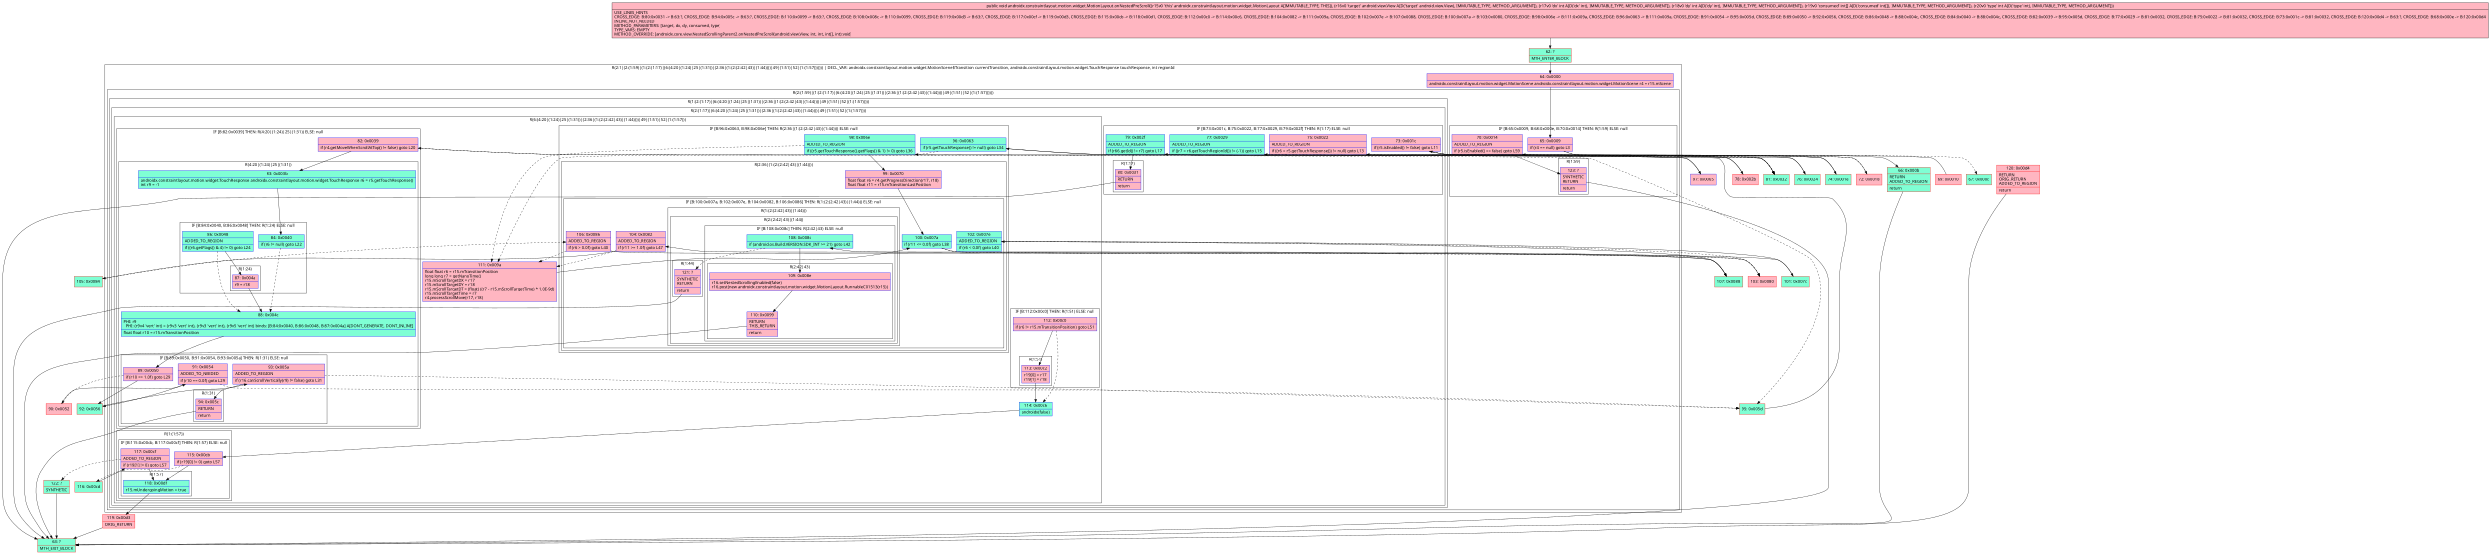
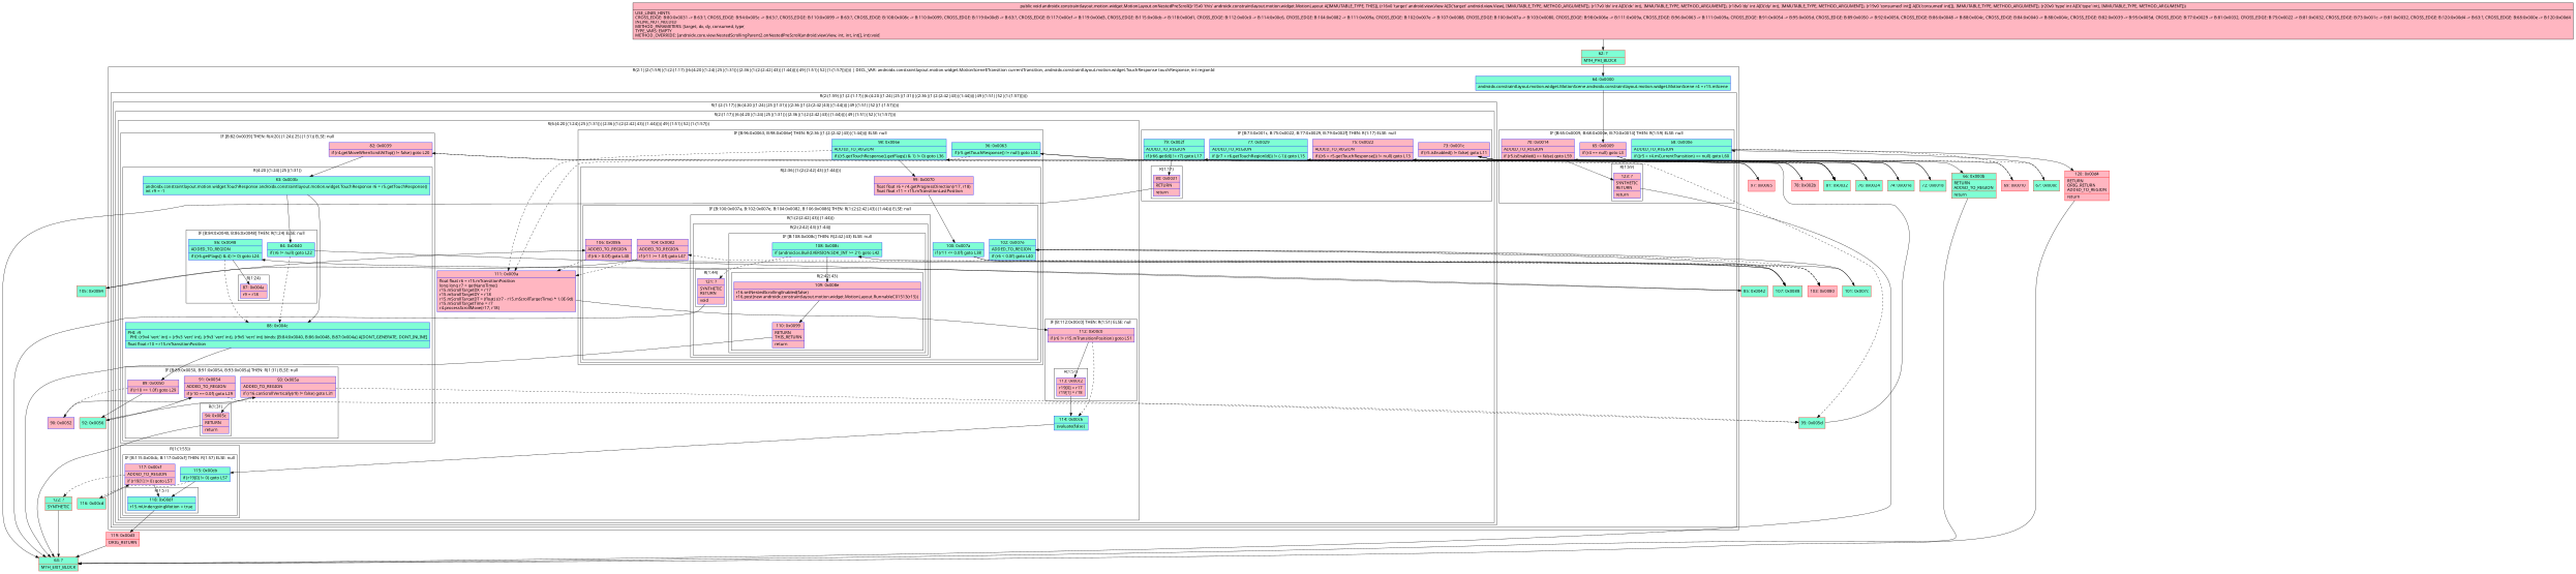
  digraph {
    fontname="Noto Sans"
    node [color=blue fillcolor=lightpink fontname="Noto Sans" shape=record style=filled]
    edge [fontname="Noto Sans"]
    n1 [label="{123\:\ ?|SYNTHETIC\lRETURN\l|return\l}"]
    n2 [label="{65\:\ 0x0009|if (r4 == null) goto L3\l}"]
+   n3 [fillcolor=aquamarine label="{68\:\ 0x000e|ADDED_TO_REGION\l|if ((r5 = r4.mCurrentTransition) == null) goto L60\l}"]
    n4 [label="{70\:\ 0x0014|ADDED_TO_REGION\l|if (r5.isEnabled() == false) goto L59\l}"]
    n5 [label="{80\:\ 0x0031|RETURN\l|return\l}"]
    n6 [label="{73\:\ 0x001c|if (r5.isEnabled() != false) goto L11\l}"]
    n7 [label="{75\:\ 0x0022|ADDED_TO_REGION\l|if ((r6 = r5.getTouchResponse()) != null) goto L13\l}"]
    n8 [fillcolor=aquamarine label="{77\:\ 0x0029|ADDED_TO_REGION\l|if ((r7 = r6.getTouchRegionId()) != (\-1)) goto L15\l}"]
    n9 [fillcolor=aquamarine label="{79\:\ 0x002f|ADDED_TO_REGION\l|if (r66.getId() != r7) goto L17\l}"]
    n10 [label="{87\:\ 0x004a|r9 = r18\l}"]
    n11 [fillcolor=aquamarine label="{84\:\ 0x0040|if (r6 != null) goto L22\l}"]
    n12 [fillcolor=aquamarine label="{86\:\ 0x0048|ADDED_TO_REGION\l|if ((r6.getFlags() & 4) != 0) goto L24\l}"]
    n13 [label="{94\:\ 0x005c|RETURN\l|return\l}"]
    n14 [label="{89\:\ 0x0050|if (r10 == 1.0f) goto L29\l}"]
-   n15 [label="{91\:\ 0x0054|ADDED_TO_NEEDED\l|if (r10 == 0.0f) goto L29\l}"]
+   n15 [label="{91\:\ 0x0054|ADDED_TO_REGION\l|if (r10 == 0.0f) goto L29\l}"]
    n16 [label="{93\:\ 0x005a|ADDED_TO_REGION\l|if (r16.canScrollVertically(r9) != false) goto L31\l}"]
    n17 [fillcolor=aquamarine label="{83\:\ 0x003b|androidx.constraintlayout.motion.widget.TouchResponse androidx.constraintlayout.motion.widget.TouchResponse r6 = r5.getTouchResponse()\lint r9 = \-1\l}"]
    n18 [fillcolor=aquamarine label="{88\:\ 0x004c|PHI: r9 \l  PHI: (r9v4 'vert' int) = (r9v3 'vert' int), (r9v3 'vert' int), (r9v5 'vert' int) binds: [B:84:0x0040, B:86:0x0048, B:87:0x004a] A[DONT_GENERATE, DONT_INLINE]\l|float float r10 = r15.mTransitionPosition\l}"]
    n19 [label="{82\:\ 0x0039|if (r4.getMoveWhenScrollAtTop() != false) goto L20\l}"]
    n20 [label="{109\:\ 0x008e|r16.setNestedScrollingEnabled(false)\lr16.post(new androidx.constraintlayout.motion.widget.MotionLayout.RunnableC01513(r15))\l}"]
    n21 [label="{110\:\ 0x0099|RETURN\lTHIS_RETURN\l|return\l}"]
    n22 [fillcolor=aquamarine label="{108\:\ 0x008c|if (android.os.Build.VERSION.SDK_INT \>= 21) goto L42\l}"]
-   n23 [label="{121\:\ ?|SYNTHETIC\lRETURN\l|return\l}"]
+   n23 [label="{121\:\ ?|SYNTHETIC\lRETURN\l|void\l}"]
    n24 [fillcolor=aquamarine label="{100\:\ 0x007a|if (r11 \<= 0.0f) goto L38\l}"]
    n25 [fillcolor=aquamarine label="{102\:\ 0x007e|ADDED_TO_REGION\l|if (r6 \< 0.0f) goto L40\l}"]
    n26 [label="{104\:\ 0x0082|ADDED_TO_REGION\l|if (r11 \>= 1.0f) goto L47\l}"]
    n27 [label="{106\:\ 0x0086|ADDED_TO_REGION\l|if (r6 \> 0.0f) goto L40\l}"]
    n28 [label="{99\:\ 0x0070|float float r6 = r4.getProgressDirection(r17, r18)\lfloat float r11 = r15.mTransitionLastPosition\l}"]
    n29 [fillcolor=aquamarine label="{96\:\ 0x0063|if (r5.getTouchResponse() != null) goto L34\l}"]
    n30 [fillcolor=aquamarine label="{98\:\ 0x006e|ADDED_TO_REGION\l|if ((r5.getTouchResponse().getFlags() & 1) != 0) goto L36\l}"]
    n31 [label="{113\:\ 0x00c2|r19[0] = r17\lr19[1] = r18\l}"]
    n32 [label="{112\:\ 0x00c0|if (r6 != r15.mTransitionPosition) goto L51\l}"]
    n33 [fillcolor=aquamarine label="{118\:\ 0x00d1|r15.mUndergoingMotion = true\l}"]
-   n34 [label="{115\:\ 0x00cb|if (r19[0] != 0) goto L57\l}"]
+   n34 [fillcolor=aquamarine label="{115\:\ 0x00cb|if (r19[0] != 0) goto L57\l}"]
    n35 [label="{117\:\ 0x00cf|ADDED_TO_REGION\l|if (r19[1] != 0) goto L57\l}"]
    n36 [label="{111\:\ 0x009a|float float r6 = r15.mTransitionPosition\llong long r7 = getNanoTime()\lr15.mScrollTargetDX = r17\lr15.mScrollTargetDY = r18\lr15.mScrollTargetDT = (float) ((r7 \- r15.mScrollTargetTime) * 1.0E\-9d)\lr15.mScrollTargetTime = r7\lr4.processScrollMove(r17, r18)\l}"]
-   n37 [fillcolor=aquamarine label="{114\:\ 0x00c6|androidx(false)\l}"]
-   n38 [label="{64\:\ 0x0000|androidx.constraintlayout.motion.widget.MotionScene androidx.constraintlayout.motion.widget.MotionScene r4 = r15.mScene\l}"]
+   n37 [fillcolor=aquamarine label="{114\:\ 0x00c6|evaluate(false)\l}"]
+   n38 [fillcolor=aquamarine label="{64\:\ 0x0000|androidx.constraintlayout.motion.widget.MotionScene androidx.constraintlayout.motion.widget.MotionScene r4 = r15.mScene\l}"]
    n39 [color=red fillcolor=aquamarine label="{63\:\ ?|MTH_EXIT_BLOCK\l}"]
    n40 [color=red fillcolor=aquamarine label="{66\:\ 0x000b|RETURN\lADDED_TO_REGION\l|return\l}"]
    n41 [color=red fillcolor=aquamarine label="{67\:\ 0x000c}"]
    n42 [color=red label="{69\:\ 0x0010}"]
    n43 [color=red label="{120\:\ 0x00d4|RETURN\lORIG_RETURN\lADDED_TO_REGION\l|return\l}"]
-   n44 [color=red label="{72\:\ 0x0018}"]
+   n44 [color=red fillcolor=aquamarine label="{72\:\ 0x0018}"]
    n45 [color=red fillcolor=aquamarine label="{74\:\ 0x001e}"]
    n46 [color=red fillcolor=aquamarine label="{81\:\ 0x0032}"]
    n47 [color=red fillcolor=aquamarine label="{76\:\ 0x0024}"]
    n48 [color=red label="{78\:\ 0x002b}"]
-   n50 [color=red label="{90\:\ 0x0052}"]
+   n49 [color=red fillcolor=aquamarine label="{85\:\ 0x0042}"]
+   n50 [label="{90\:\ 0x0052}"]
    n51 [color=red fillcolor=aquamarine label="{92\:\ 0x0056}"]
    n52 [color=red fillcolor=aquamarine label="{95\:\ 0x005d}"]
    n53 [color=red fillcolor=aquamarine label="{101\:\ 0x007c}"]
    n54 [color=red label="{103\:\ 0x0080}"]
    n55 [color=red fillcolor=aquamarine label="{107\:\ 0x0088}"]
    n56 [color=red fillcolor=aquamarine label="{105\:\ 0x0084}"]
-   n57 [label="{97\:\ 0x0065}"]
+   n57 [color=red label="{97\:\ 0x0065}"]
    n58 [color=red label="{119\:\ 0x00d3|ORIG_RETURN\l}"]
    n59 [color=red fillcolor=aquamarine label="{116\:\ 0x00cd}"]
    n60 [color=red fillcolor=aquamarine label="{122\:\ ?|SYNTHETIC\l}"]
-   n61 [color=red fillcolor=aquamarine label="{62\:\ ?|MTH_ENTER_BLOCK\l}"]
+   n61 [color=red fillcolor=aquamarine label="{62\:\ ?|MTH_PHI_BLOCK\l}"]
    n62 [label="{public void androidx.constraintlayout.motion.widget.MotionLayout.onNestedPreScroll((r15v0 'this' androidx.constraintlayout.motion.widget.MotionLayout A[IMMUTABLE_TYPE, THIS]), (r16v0 'target' android.view.View A[D('target' android.view.View), IMMUTABLE_TYPE, METHOD_ARGUMENT]), (r17v0 'dx' int A[D('dx' int), IMMUTABLE_TYPE, METHOD_ARGUMENT]), (r18v0 'dy' int A[D('dy' int), IMMUTABLE_TYPE, METHOD_ARGUMENT]), (r19v0 'consumed' int[] A[D('consumed' int[]), IMMUTABLE_TYPE, METHOD_ARGUMENT]), (r20v0 'type' int A[D('type' int), IMMUTABLE_TYPE, METHOD_ARGUMENT]))  | USE_LINES_HINTS\lCROSS_EDGE: B:80:0x0031 \-\> B:63:?, CROSS_EDGE: B:94:0x005c \-\> B:63:?, CROSS_EDGE: B:110:0x0099 \-\> B:63:?, CROSS_EDGE: B:108:0x008c \-\> B:110:0x0099, CROSS_EDGE: B:119:0x00d3 \-\> B:63:?, CROSS_EDGE: B:117:0x00cf \-\> B:119:0x00d3, CROSS_EDGE: B:115:0x00cb \-\> B:118:0x00d1, CROSS_EDGE: B:112:0x00c0 \-\> B:114:0x00c6, CROSS_EDGE: B:104:0x0082 \-\> B:111:0x009a, CROSS_EDGE: B:102:0x007e \-\> B:107:0x0088, CROSS_EDGE: B:100:0x007a \-\> B:103:0x0080, CROSS_EDGE: B:98:0x006e \-\> B:111:0x009a, CROSS_EDGE: B:96:0x0063 \-\> B:111:0x009a, CROSS_EDGE: B:91:0x0054 \-\> B:95:0x005d, CROSS_EDGE: B:89:0x0050 \-\> B:92:0x0056, CROSS_EDGE: B:86:0x0048 \-\> B:88:0x004c, CROSS_EDGE: B:84:0x0040 \-\> B:88:0x004c, CROSS_EDGE: B:82:0x0039 \-\> B:95:0x005d, CROSS_EDGE: B:77:0x0029 \-\> B:81:0x0032, CROSS_EDGE: B:75:0x0022 \-\> B:81:0x0032, CROSS_EDGE: B:73:0x001c \-\> B:81:0x0032, CROSS_EDGE: B:120:0x00d4 \-\> B:63:?, CROSS_EDGE: B:68:0x000e \-\> B:120:0x00d4\lINLINE_NOT_NEEDED\lMETHOD_PARAMETERS: [target, dx, dy, consumed, type]\lTYPE_VARS: EMPTY\lMETHOD_OVERRIDE: [androidx.core.view.NestedScrollingParent2.onNestedPreScroll(android.view.View, int, int, int[], int):void]\l}" color=""]
    subgraph cluster_1 {
      label="R(2:1|(2:(1:59)|(1:(2:(1:17)|(6:(4:20|(1:24)|25|(1:31))|(2:36|(1:(2:(2:42|43)|(1:44))))|49|(1:51)|52|(1:(1:57))))))) | DECL_VAR: androidx.constraintlayout.motion.widget.MotionScene$Transition currentTransition, androidx.constraintlayout.motion.widget.TouchResponse touchResponse, int regionId\l"
      n38
      subgraph cluster_2 {
        label="R(2:(1:59)|(1:(2:(1:17)|(6:(4:20|(1:24)|25|(1:31))|(2:36|(1:(2:(2:42|43)|(1:44))))|49|(1:51)|52|(1:(1:57))))))"
        subgraph cluster_3 {
          label="IF [B:65:0x0009, B:68:0x000e, B:70:0x0014] THEN: R(1:59) ELSE: null"
          n2
+         n3
          n4
          subgraph cluster_4 {
            label="R(1:59)"
            n1
          }
        }
        subgraph cluster_5 {
          label="R(1:(2:(1:17)|(6:(4:20|(1:24)|25|(1:31))|(2:36|(1:(2:(2:42|43)|(1:44))))|49|(1:51)|52|(1:(1:57)))))"
          subgraph cluster_6 {
            label="R(2:(1:17)|(6:(4:20|(1:24)|25|(1:31))|(2:36|(1:(2:(2:42|43)|(1:44))))|49|(1:51)|52|(1:(1:57))))"
            subgraph cluster_7 {
              label="IF [B:73:0x001c, B:75:0x0022, B:77:0x0029, B:79:0x002f] THEN: R(1:17) ELSE: null"
              n6
              n7
              n8
              n9
              subgraph cluster_8 {
                label="R(1:17)"
                n5
              }
            }
            subgraph cluster_9 {
              label="R(6:(4:20|(1:24)|25|(1:31))|(2:36|(1:(2:(2:42|43)|(1:44))))|49|(1:51)|52|(1:(1:57)))"
              n36
              n37
              subgraph cluster_10 {
                label="IF [B:82:0x0039] THEN: R(4:20|(1:24)|25|(1:31)) ELSE: null"
                n19
                subgraph cluster_11 {
                  label="R(4:20|(1:24)|25|(1:31))"
                  n17
                  n18
                  subgraph cluster_12 {
                    label="IF [B:84:0x0040, B:86:0x0048] THEN: R(1:24) ELSE: null"
                    n11
                    n12
                    subgraph cluster_13 {
                      label="R(1:24)"
                      n10
                    }
                  }
                  subgraph cluster_14 {
                    label="IF [B:89:0x0050, B:91:0x0054, B:93:0x005a] THEN: R(1:31) ELSE: null"
                    n14
                    n15
                    n16
                    subgraph cluster_15 {
                      label="R(1:31)"
                      n13
                    }
                  }
                }
              }
              subgraph cluster_16 {
                label="IF [B:96:0x0063, B:98:0x006e] THEN: R(2:36|(1:(2:(2:42|43)|(1:44)))) ELSE: null"
                n29
                n30
                subgraph cluster_17 {
                  label="R(2:36|(1:(2:(2:42|43)|(1:44))))"
                  n28
                  subgraph cluster_18 {
                    label="IF [B:100:0x007a, B:102:0x007e, B:104:0x0082, B:106:0x0086] THEN: R(1:(2:(2:42|43)|(1:44))) ELSE: null"
                    n24
                    n25
                    n26
                    n27
                    subgraph cluster_19 {
                      label="R(1:(2:(2:42|43)|(1:44)))"
                      subgraph cluster_20 {
                        label="R(2:(2:42|43)|(1:44))"
                        subgraph cluster_21 {
                          label="IF [B:108:0x008c] THEN: R(2:42|43) ELSE: null"
                          n22
                          subgraph cluster_22 {
                            label="R(2:42|43)"
                            n20
                            n21
                          }
                        }
                        subgraph cluster_23 {
                          label="R(1:44)"
                          n23
                        }
                      }
                    }
                  }
                }
              }
              subgraph cluster_24 {
                label="IF [B:112:0x00c0] THEN: R(1:51) ELSE: null"
                n32
                subgraph cluster_25 {
                  label="R(1:51)"
                  n31
                }
              }
              subgraph cluster_26 {
-               label="R(1:(1:57))"
+               label="R(1:(1:55))"
                subgraph cluster_27 {
                  label="IF [B:115:0x00cb, B:117:0x00cf] THEN: R(1:57) ELSE: null"
                  n34
                  n35
                  subgraph cluster_28 {
                    label="R(1:57)"
                    n33
                  }
                }
              }
            }
          }
        }
      }
    }
    n1 -> n39
    n2 -> n40
    n2 -> n41 [style=dashed]
+   n3 -> n42 [style=dashed]
+   n3 -> n43
    n4 -> n1
-   n4 -> n44 [style=dashed]
+   n4 -> n44 [style=solid]
    n5 -> n39
    n6 -> n45
-   n6 -> n46 [style=dashed]
+   n6 -> n46 [style=solid]
    n7 -> n46 [style=dashed]
    n7 -> n47
    n8 -> n46 [style=dashed]
    n8 -> n48
    n9 -> n5
    n9 -> n46 [style=dashed]
-   n10 -> n18
+   n17 -> n18
    n11 -> n18 [style=dashed]
+   n11 -> n49
    n12 -> n10
    n12 -> n18 [style=dashed]
    n13 -> n39
    n14 -> n50 [style=dashed]
    n14 -> n51
    n15 -> n51
    n15 -> n52 [style=dashed]
    n16 -> n13
    n16 -> n52 [style=dashed]
    n17 -> n11
    n18 -> n14
    n19 -> n17
    n19 -> n52 [style=dashed]
    n20 -> n21
    n21 -> n39
    n22 -> n20
    n22 -> n23 [style=dashed]
    n23 -> n39
    n24 -> n53
    n24 -> n54 [style=dashed]
    n25 -> n54 [style=dashed]
    n25 -> n55
    n26 -> n36 [style=dashed]
    n26 -> n56
    n27 -> n36 [style=dashed]
    n27 -> n55
    n28 -> n24
    n29 -> n36 [style=dashed]
    n29 -> n57
    n30 -> n28
    n30 -> n36 [style=dashed]
    n31 -> n37
    n32 -> n31
    n32 -> n37 [style=dashed]
    n33 -> n58
    n34 -> n33
    n34 -> n59 [style=dashed]
    n35 -> n33
    n35 -> n60 [style=dashed]
-   n36 -> n24
+   n36 -> n32
    n37 -> n34
    n38 -> n2
    n40 -> n39
+   n41 -> n3
    n42 -> n4
    n43 -> n39
    n44 -> n6
    n45 -> n7
    n46 -> n19
    n47 -> n8
    n48 -> n9
+   n49 -> n12
    n50 -> n15
    n51 -> n16
    n52 -> n29
    n53 -> n25
-   n54 -> n26
+   n54 -> n26 [style=dashed]
    n55 -> n22
-   n56 -> n27 [style=dashed]
+   n56 -> n27
    n57 -> n30
    n58 -> n39
    n59 -> n35
    n60 -> n39
    n61 -> n38
    n62 -> n61
  }
